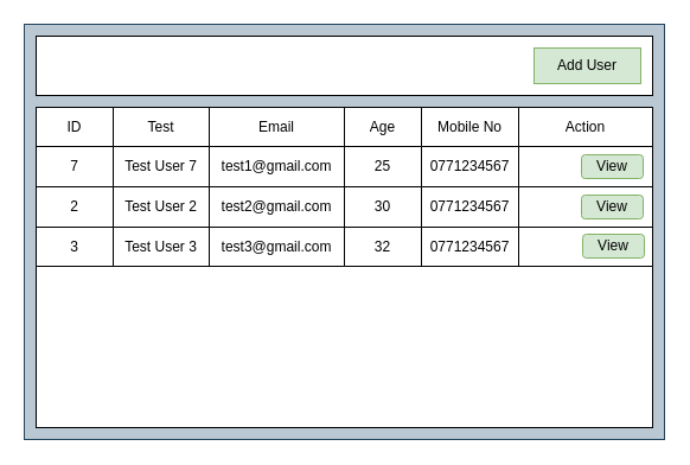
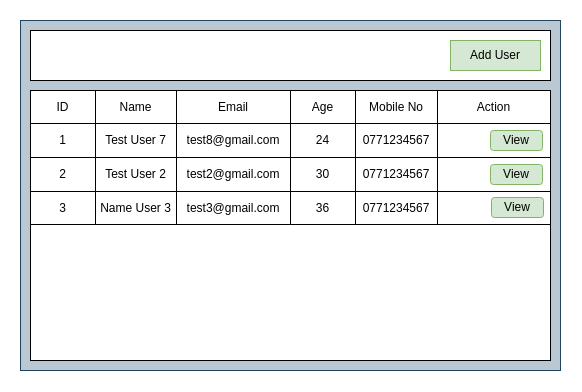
  <mxCell id="0" />
  <mxCell id="1" parent="0" />
  <mxCell id="2" value="" style="rounded=0;whiteSpace=wrap;html=1;fillColor=#bac8d3;strokeColor=#23445d;" vertex="1" parent="1"><mxGeometry x="20" y="20" width="540" height="350" as="geometry" /></mxCell>
  <mxCell id="3" value="" style="rounded=0;whiteSpace=wrap;html=1;" vertex="1" parent="1"><mxGeometry x="30" y="90" width="520" height="270" as="geometry" /></mxCell>
  <mxCell id="4" value="" style="rounded=0;whiteSpace=wrap;html=1;" vertex="1" parent="1"><mxGeometry x="30" y="30" width="520" height="50" as="geometry" /></mxCell>
  <mxCell id="5" value="Add User" style="whiteSpace=wrap;html=1;fillColor=#d5e8d4;strokeColor=#82b366;rounded=0;" vertex="1" parent="1"><mxGeometry x="450" y="40" width="90" height="30" as="geometry" /></mxCell>
  <mxCell id="6" value="" style="shape=table;html=1;whiteSpace=wrap;startSize=0;container=1;collapsible=0;childLayout=tableLayout;" vertex="1" parent="1"><mxGeometry x="30" y="90" width="260" height="134" as="geometry" /></mxCell>
  <mxCell id="7" value="" style="shape=tableRow;horizontal=0;startSize=0;swimlaneHead=0;swimlaneBody=0;top=0;left=0;bottom=0;right=0;collapsible=0;dropTarget=0;fillColor=none;points=[[0,0.5],[1,0.5]];portConstraint=eastwest;" vertex="1" parent="6"><mxGeometry width="260" height="33" as="geometry" /></mxCell>
  <mxCell id="8" value="ID" style="shape=partialRectangle;html=1;whiteSpace=wrap;connectable=0;fillColor=none;top=0;left=0;bottom=0;right=0;overflow=hidden;" vertex="1" parent="7"><mxGeometry width="65" height="33" as="geometry"><mxRectangle width="65" height="33" as="alternateBounds" /></mxGeometry></mxCell>
- <mxCell id="9" value="Test" style="shape=partialRectangle;html=1;whiteSpace=wrap;connectable=0;fillColor=none;top=0;left=0;bottom=0;right=0;overflow=hidden;" vertex="1" parent="7"><mxGeometry x="65" width="81" height="33" as="geometry"><mxRectangle width="81" height="33" as="alternateBounds" /></mxGeometry></mxCell>
+ <mxCell id="9" value="Name" style="shape=partialRectangle;html=1;whiteSpace=wrap;connectable=0;fillColor=none;top=0;left=0;bottom=0;right=0;overflow=hidden;" vertex="1" parent="7"><mxGeometry x="65" width="81" height="33" as="geometry"><mxRectangle width="81" height="33" as="alternateBounds" /></mxGeometry></mxCell>
  <mxCell id="10" value="Email" style="shape=partialRectangle;html=1;whiteSpace=wrap;connectable=0;fillColor=none;top=0;left=0;bottom=0;right=0;overflow=hidden;" vertex="1" parent="7"><mxGeometry x="146" width="114" height="33" as="geometry"><mxRectangle width="114" height="33" as="alternateBounds" /></mxGeometry></mxCell>
  <mxCell id="11" value="" style="shape=tableRow;horizontal=0;startSize=0;swimlaneHead=0;swimlaneBody=0;top=0;left=0;bottom=0;right=0;collapsible=0;dropTarget=0;fillColor=none;points=[[0,0.5],[1,0.5]];portConstraint=eastwest;" vertex="1" parent="6"><mxGeometry y="33" width="260" height="34" as="geometry" /></mxCell>
- <mxCell id="12" value="7" style="shape=partialRectangle;html=1;whiteSpace=wrap;connectable=0;fillColor=none;top=0;left=0;bottom=0;right=0;overflow=hidden;" vertex="1" parent="11"><mxGeometry width="65" height="34" as="geometry"><mxRectangle width="65" height="34" as="alternateBounds" /></mxGeometry></mxCell>
+ <mxCell id="12" value="1" style="shape=partialRectangle;html=1;whiteSpace=wrap;connectable=0;fillColor=none;top=0;left=0;bottom=0;right=0;overflow=hidden;" vertex="1" parent="11"><mxGeometry width="65" height="34" as="geometry"><mxRectangle width="65" height="34" as="alternateBounds" /></mxGeometry></mxCell>
  <mxCell id="13" value="Test User 7" style="shape=partialRectangle;html=1;whiteSpace=wrap;connectable=0;fillColor=none;top=0;left=0;bottom=0;right=0;overflow=hidden;" vertex="1" parent="11"><mxGeometry x="65" width="81" height="34" as="geometry"><mxRectangle width="81" height="34" as="alternateBounds" /></mxGeometry></mxCell>
- <mxCell id="14" value="test1@gmail.com" style="shape=partialRectangle;html=1;whiteSpace=wrap;connectable=0;fillColor=none;top=0;left=0;bottom=0;right=0;overflow=hidden;" vertex="1" parent="11"><mxGeometry x="146" width="114" height="34" as="geometry"><mxRectangle width="114" height="34" as="alternateBounds" /></mxGeometry></mxCell>
+ <mxCell id="14" value="test8@gmail.com" style="shape=partialRectangle;html=1;whiteSpace=wrap;connectable=0;fillColor=none;top=0;left=0;bottom=0;right=0;overflow=hidden;" vertex="1" parent="11"><mxGeometry x="146" width="114" height="34" as="geometry"><mxRectangle width="114" height="34" as="alternateBounds" /></mxGeometry></mxCell>
  <mxCell id="15" value="" style="shape=tableRow;horizontal=0;startSize=0;swimlaneHead=0;swimlaneBody=0;top=0;left=0;bottom=0;right=0;collapsible=0;dropTarget=0;fillColor=none;points=[[0,0.5],[1,0.5]];portConstraint=eastwest;" vertex="1" parent="6"><mxGeometry y="67" width="260" height="34" as="geometry" /></mxCell>
  <mxCell id="16" value="2" style="shape=partialRectangle;html=1;whiteSpace=wrap;connectable=0;fillColor=none;top=0;left=0;bottom=0;right=0;overflow=hidden;" vertex="1" parent="15"><mxGeometry width="65" height="34" as="geometry"><mxRectangle width="65" height="34" as="alternateBounds" /></mxGeometry></mxCell>
  <mxCell id="17" value="Test User 2" style="shape=partialRectangle;html=1;whiteSpace=wrap;connectable=0;fillColor=none;top=0;left=0;bottom=0;right=0;overflow=hidden;" vertex="1" parent="15"><mxGeometry x="65" width="81" height="34" as="geometry"><mxRectangle width="81" height="34" as="alternateBounds" /></mxGeometry></mxCell>
  <mxCell id="18" value="test2@gmail.com" style="shape=partialRectangle;html=1;whiteSpace=wrap;connectable=0;fillColor=none;top=0;left=0;bottom=0;right=0;overflow=hidden;" vertex="1" parent="15"><mxGeometry x="146" width="114" height="34" as="geometry"><mxRectangle width="114" height="34" as="alternateBounds" /></mxGeometry></mxCell>
  <mxCell id="19" value="" style="shape=tableRow;horizontal=0;startSize=0;swimlaneHead=0;swimlaneBody=0;top=0;left=0;bottom=0;right=0;collapsible=0;dropTarget=0;fillColor=none;points=[[0,0.5],[1,0.5]];portConstraint=eastwest;" vertex="1" parent="6"><mxGeometry y="101" width="260" height="33" as="geometry" /></mxCell>
  <mxCell id="20" value="3" style="shape=partialRectangle;html=1;whiteSpace=wrap;connectable=0;fillColor=none;top=0;left=0;bottom=0;right=0;overflow=hidden;" vertex="1" parent="19"><mxGeometry width="65" height="33" as="geometry"><mxRectangle width="65" height="33" as="alternateBounds" /></mxGeometry></mxCell>
- <mxCell id="21" value="Test User 3" style="shape=partialRectangle;html=1;whiteSpace=wrap;connectable=0;fillColor=none;top=0;left=0;bottom=0;right=0;overflow=hidden;" vertex="1" parent="19"><mxGeometry x="65" width="81" height="33" as="geometry"><mxRectangle width="81" height="33" as="alternateBounds" /></mxGeometry></mxCell>
+ <mxCell id="21" value="Name User 3" style="shape=partialRectangle;html=1;whiteSpace=wrap;connectable=0;fillColor=none;top=0;left=0;bottom=0;right=0;overflow=hidden;" vertex="1" parent="19"><mxGeometry x="65" width="81" height="33" as="geometry"><mxRectangle width="81" height="33" as="alternateBounds" /></mxGeometry></mxCell>
  <mxCell id="22" value="test3@gmail.com" style="shape=partialRectangle;html=1;whiteSpace=wrap;connectable=0;fillColor=none;top=0;left=0;bottom=0;right=0;overflow=hidden;pointerEvents=1;" vertex="1" parent="19"><mxGeometry x="146" width="114" height="33" as="geometry"><mxRectangle width="114" height="33" as="alternateBounds" /></mxGeometry></mxCell>
  <mxCell id="23" value="" style="shape=table;html=1;whiteSpace=wrap;startSize=0;container=1;collapsible=0;childLayout=tableLayout;" vertex="1" parent="1"><mxGeometry x="290" y="90" width="260" height="134" as="geometry" /></mxCell>
  <mxCell id="24" value="" style="shape=tableRow;horizontal=0;startSize=0;swimlaneHead=0;swimlaneBody=0;top=0;left=0;bottom=0;right=0;collapsible=0;dropTarget=0;fillColor=none;points=[[0,0.5],[1,0.5]];portConstraint=eastwest;" vertex="1" parent="23"><mxGeometry width="260" height="33" as="geometry" /></mxCell>
  <mxCell id="25" value="Age" style="shape=partialRectangle;html=1;whiteSpace=wrap;connectable=0;fillColor=none;top=0;left=0;bottom=0;right=0;overflow=hidden;" vertex="1" parent="24"><mxGeometry width="65" height="33" as="geometry"><mxRectangle width="65" height="33" as="alternateBounds" /></mxGeometry></mxCell>
  <mxCell id="26" value="Mobile No" style="shape=partialRectangle;html=1;whiteSpace=wrap;connectable=0;fillColor=none;top=0;left=0;bottom=0;right=0;overflow=hidden;" vertex="1" parent="24"><mxGeometry x="65" width="82" height="33" as="geometry"><mxRectangle width="82" height="33" as="alternateBounds" /></mxGeometry></mxCell>
  <mxCell id="27" value="Action" style="shape=partialRectangle;html=1;whiteSpace=wrap;connectable=0;fillColor=none;top=0;left=0;bottom=0;right=0;overflow=hidden;" vertex="1" parent="24"><mxGeometry x="147" width="113" height="33" as="geometry"><mxRectangle width="113" height="33" as="alternateBounds" /></mxGeometry></mxCell>
  <mxCell id="28" value="" style="shape=tableRow;horizontal=0;startSize=0;swimlaneHead=0;swimlaneBody=0;top=0;left=0;bottom=0;right=0;collapsible=0;dropTarget=0;fillColor=none;points=[[0,0.5],[1,0.5]];portConstraint=eastwest;" vertex="1" parent="23"><mxGeometry y="33" width="260" height="34" as="geometry" /></mxCell>
- <mxCell id="29" value="25" style="shape=partialRectangle;html=1;whiteSpace=wrap;connectable=0;fillColor=none;top=0;left=0;bottom=0;right=0;overflow=hidden;" vertex="1" parent="28"><mxGeometry width="65" height="34" as="geometry"><mxRectangle width="65" height="34" as="alternateBounds" /></mxGeometry></mxCell>
+ <mxCell id="29" value="24" style="shape=partialRectangle;html=1;whiteSpace=wrap;connectable=0;fillColor=none;top=0;left=0;bottom=0;right=0;overflow=hidden;" vertex="1" parent="28"><mxGeometry width="65" height="34" as="geometry"><mxRectangle width="65" height="34" as="alternateBounds" /></mxGeometry></mxCell>
  <mxCell id="30" value="0771234567" style="shape=partialRectangle;html=1;whiteSpace=wrap;connectable=0;fillColor=none;top=0;left=0;bottom=0;right=0;overflow=hidden;" vertex="1" parent="28"><mxGeometry x="65" width="82" height="34" as="geometry"><mxRectangle width="82" height="34" as="alternateBounds" /></mxGeometry></mxCell>
  <mxCell id="31" value="" style="shape=partialRectangle;html=1;whiteSpace=wrap;connectable=0;fillColor=none;top=0;left=0;bottom=0;right=0;overflow=hidden;" vertex="1" parent="28"><mxGeometry x="147" width="113" height="34" as="geometry"><mxRectangle width="113" height="34" as="alternateBounds" /></mxGeometry></mxCell>
  <mxCell id="32" value="" style="shape=tableRow;horizontal=0;startSize=0;swimlaneHead=0;swimlaneBody=0;top=0;left=0;bottom=0;right=0;collapsible=0;dropTarget=0;fillColor=none;points=[[0,0.5],[1,0.5]];portConstraint=eastwest;" vertex="1" parent="23"><mxGeometry y="67" width="260" height="34" as="geometry" /></mxCell>
  <mxCell id="33" value="30" style="shape=partialRectangle;html=1;whiteSpace=wrap;connectable=0;fillColor=none;top=0;left=0;bottom=0;right=0;overflow=hidden;" vertex="1" parent="32"><mxGeometry width="65" height="34" as="geometry"><mxRectangle width="65" height="34" as="alternateBounds" /></mxGeometry></mxCell>
  <mxCell id="34" value="0771234567" style="shape=partialRectangle;html=1;whiteSpace=wrap;connectable=0;fillColor=none;top=0;left=0;bottom=0;right=0;overflow=hidden;" vertex="1" parent="32"><mxGeometry x="65" width="82" height="34" as="geometry"><mxRectangle width="82" height="34" as="alternateBounds" /></mxGeometry></mxCell>
  <mxCell id="35" value="" style="shape=partialRectangle;html=1;whiteSpace=wrap;connectable=0;fillColor=none;top=0;left=0;bottom=0;right=0;overflow=hidden;" vertex="1" parent="32"><mxGeometry x="147" width="113" height="34" as="geometry"><mxRectangle width="113" height="34" as="alternateBounds" /></mxGeometry></mxCell>
  <mxCell id="36" value="" style="shape=tableRow;horizontal=0;startSize=0;swimlaneHead=0;swimlaneBody=0;top=0;left=0;bottom=0;right=0;collapsible=0;dropTarget=0;fillColor=none;points=[[0,0.5],[1,0.5]];portConstraint=eastwest;" vertex="1" parent="23"><mxGeometry y="101" width="260" height="33" as="geometry" /></mxCell>
- <mxCell id="37" value="32" style="shape=partialRectangle;html=1;whiteSpace=wrap;connectable=0;fillColor=none;top=0;left=0;bottom=0;right=0;overflow=hidden;" vertex="1" parent="36"><mxGeometry width="65" height="33" as="geometry"><mxRectangle width="65" height="33" as="alternateBounds" /></mxGeometry></mxCell>
+ <mxCell id="37" value="36" style="shape=partialRectangle;html=1;whiteSpace=wrap;connectable=0;fillColor=none;top=0;left=0;bottom=0;right=0;overflow=hidden;" vertex="1" parent="36"><mxGeometry width="65" height="33" as="geometry"><mxRectangle width="65" height="33" as="alternateBounds" /></mxGeometry></mxCell>
  <mxCell id="38" value="0771234567" style="shape=partialRectangle;html=1;whiteSpace=wrap;connectable=0;fillColor=none;top=0;left=0;bottom=0;right=0;overflow=hidden;" vertex="1" parent="36"><mxGeometry x="65" width="82" height="33" as="geometry"><mxRectangle width="82" height="33" as="alternateBounds" /></mxGeometry></mxCell>
  <mxCell id="39" value="" style="shape=partialRectangle;html=1;whiteSpace=wrap;connectable=0;fillColor=none;top=0;left=0;bottom=0;right=0;overflow=hidden;pointerEvents=1;" vertex="1" parent="36"><mxGeometry x="147" width="113" height="33" as="geometry"><mxRectangle width="113" height="33" as="alternateBounds" /></mxGeometry></mxCell>
  <mxCell id="40" value="View" style="rounded=1;whiteSpace=wrap;html=1;fillColor=#d5e8d4;strokeColor=#82b366;" vertex="1" parent="1"><mxGeometry x="490" y="130" width="52" height="20" as="geometry" /></mxCell>
  <mxCell id="41" value="View" style="rounded=1;whiteSpace=wrap;html=1;fillColor=#d5e8d4;strokeColor=#82b366;" vertex="1" parent="1"><mxGeometry x="490" y="164" width="52" height="20" as="geometry" /></mxCell>
  <mxCell id="42" value="View" style="rounded=1;whiteSpace=wrap;html=1;fillColor=#d5e8d4;strokeColor=#82b366;" vertex="1" parent="1"><mxGeometry x="491" y="197" width="52" height="20" as="geometry" /></mxCell>
